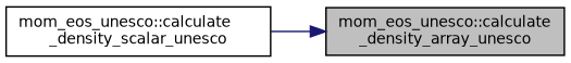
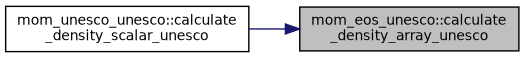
  digraph {
    rankdir=RL
    node [color=black fontname=Helvetica fontsize=10 shape=record style=filled]
    n1 [fillcolor=grey75 fontcolor=black height=0.2 label="mom_eos_unesco::calculate\l_density_array_unesco" width=0.4]
-   n2 [fillcolor=white height=0.2 label="mom_eos_unesco::calculate\l_density_scalar_unesco" width=0.4]
+   n2 [fillcolor=white height=0.2 label="mom_unesco_unesco::calculate\l_density_scalar_unesco" width=0.4]
    n1 -> n2 [color=midnightblue dir=back fontname=Helvetica fontsize=10 labelfontname=Helvetica labelfontsize=10 style=solid]
  }
